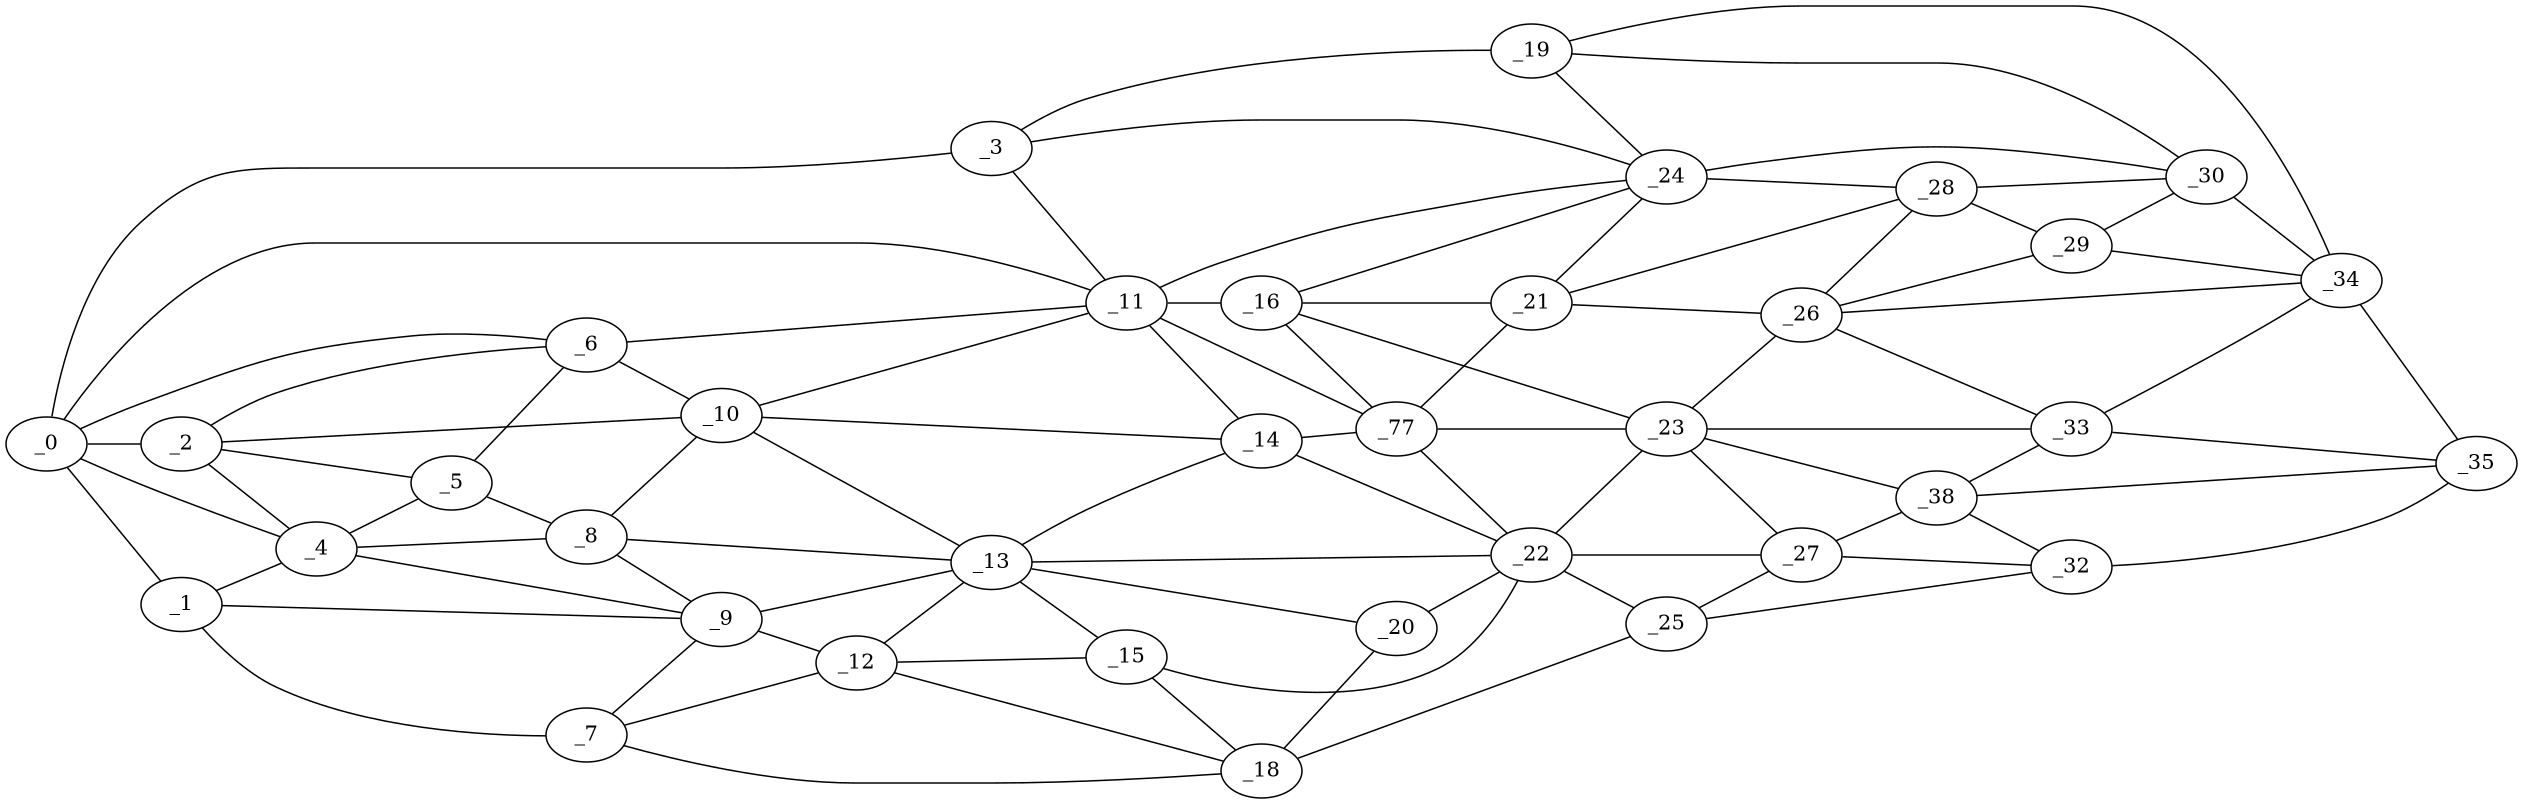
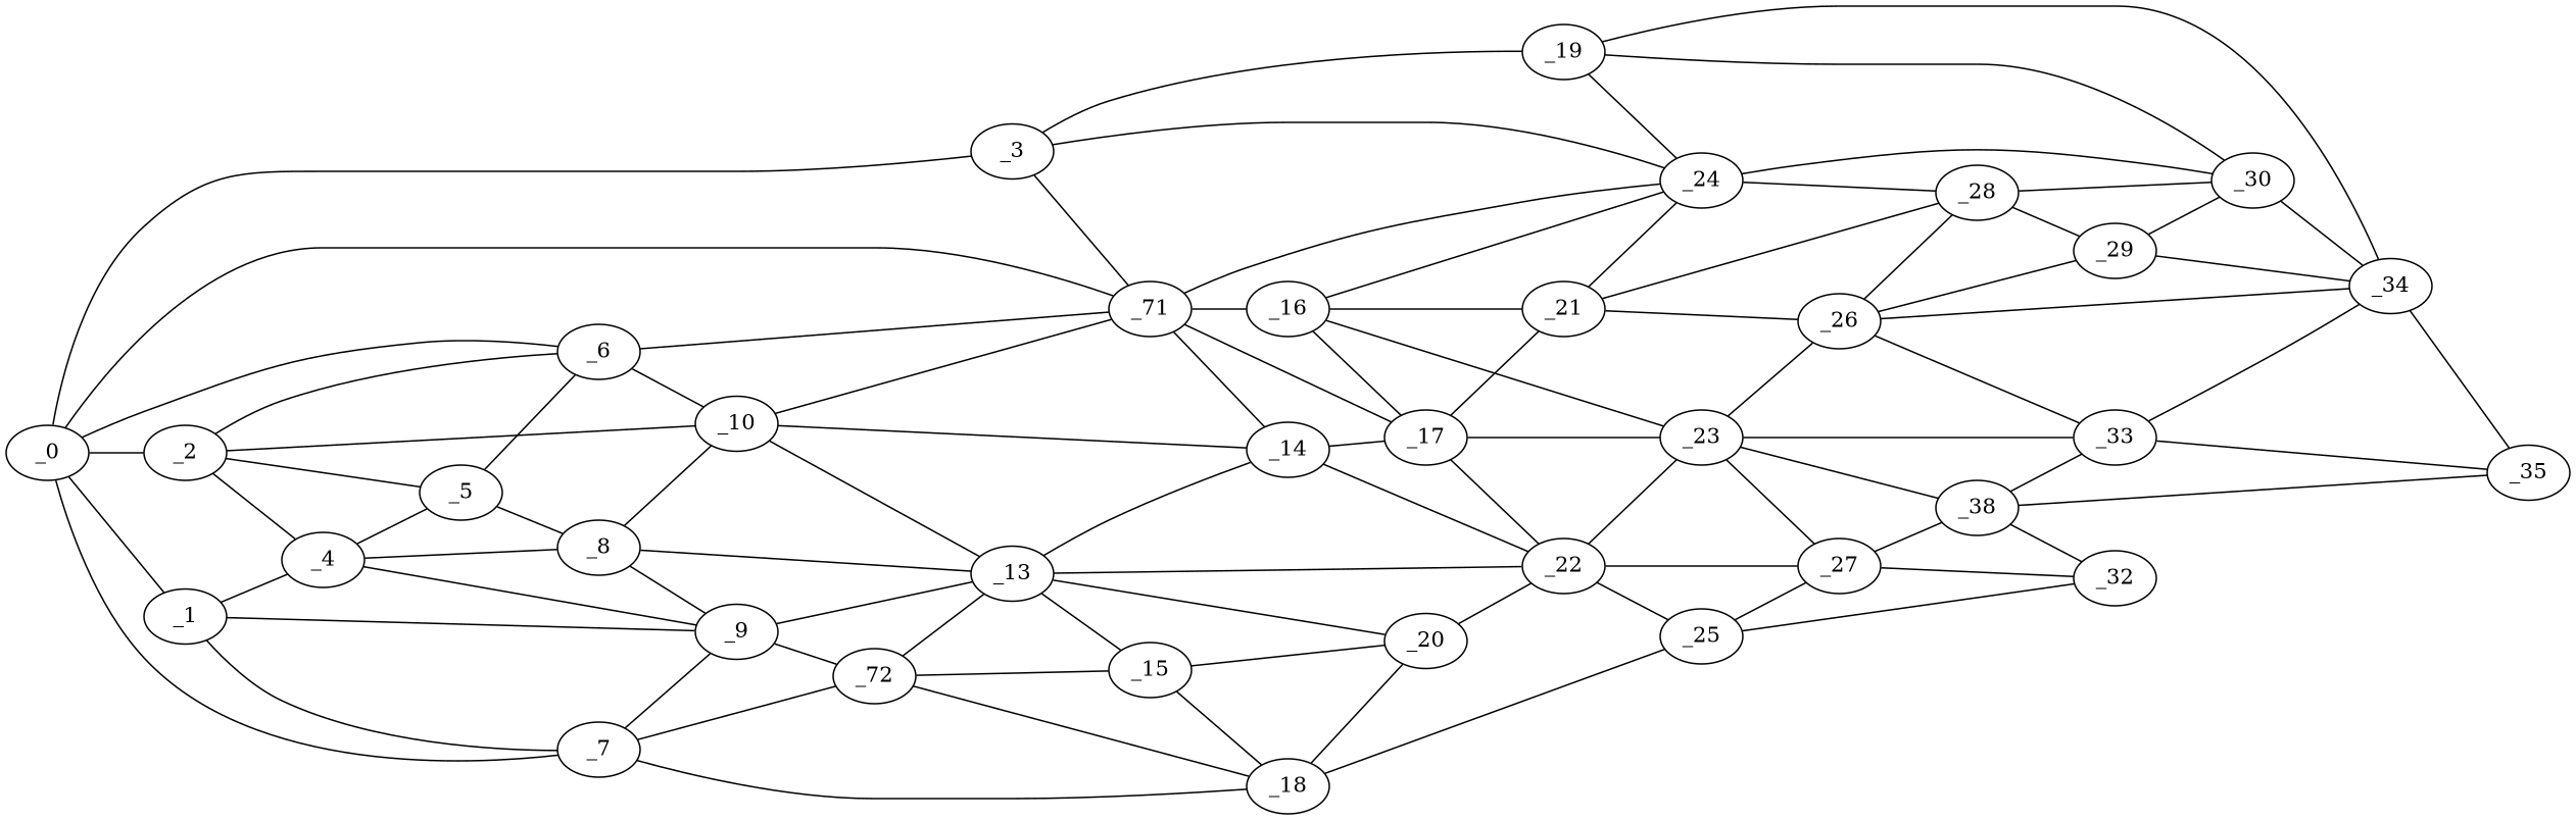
  graph {
    rankdir=LR
    node [x=55 y=69]
    edge [valence=2]
    _0 [x=32]
    _1 [x=45 y=103]
    _2 [x=46 y=79]
    _3 [x=47 y=7]
    _4 [x=48 y=87]
    _6 [y=75]
-   _11 [x=65 y=72]
+   _11 [x=65 y=72 label=_71]
    _7 [y=109]
    _9 [x=60 y=98]
    _5 [x=54 y=80]
    _10 [x=61 y=77]
    _19 [x=77 y=7]
    _24 [x=88 y=48]
    _8 [x=56 y=88]
    _14 [x=70 y=80]
    _16 [x=73]
-   _17 [x=74 y=78 label=_77]
-   _12 [x=67 y=98]
+   _17 [x=74 y=78]
+   _12 [x=67 y=98 label=_72]
    _18 [x=74 y=112]
    _13 [x=68 y=91]
    _30 [x=97 y=64]
    _34 [x=101 y=73]
    _28 [x=93 y=63]
    _22 [x=84 y=90]
    _21 [x=82]
    _23 [x=86 y=81]
    _15 [x=70 y=99]
    _20 [x=78 y=97]
    _25 [x=88 y=102]
    _35 [x=106 y=87]
    _29 [x=93]
    _27 [x=91 y=94]
    _32 [x=99 y=94]
    _26 [x=89 y=72]
    n35 [label=_38 x=98 y=85]
    _33 [x=100 y=81]
    _0 -- _1 [valence=1]
    _0 -- _2 [valence=1]
    _0 -- _3 [valence=1]
-   _0 -- _4 [valence=1]
+   _0 -- _7 [valence=1]
    _0 -- _6
    _0 -- _11 [valence=1]
    _1 -- _4 [valence=1]
    _1 -- _7 [valence=1]
    _1 -- _9
    _2 -- _4
    _2 -- _6 [valence=1]
    _2 -- _5
    _2 -- _10
    _3 -- _11 [valence=1]
    _3 -- _19 [valence=1]
    _3 -- _24
    _4 -- _9
    _4 -- _5
    _4 -- _8
    _6 -- _11 [valence=1]
    _6 -- _10 [valence=1]
    _11 -- _24
    _11 -- _14 [valence=1]
    _11 -- _16
    _11 -- _17
    _7 -- _9
    _7 -- _12
    _7 -- _18 [valence=1]
    _9 -- _12
    _9 -- _13 [valence=1]
    _5 -- _6
    _5 -- _8 [valence=1]
    _10 -- _11
    _10 -- _14
    _10 -- _13
    _19 -- _24
    _19 -- _30
    _19 -- _34 [valence=1]
    _24 -- _30 [valence=1]
    _24 -- _28
    _8 -- _9 [valence=1]
    _8 -- _10 [valence=1]
    _8 -- _13
    _14 -- _17
    _14 -- _22 [valence=1]
    _16 -- _24
    _16 -- _17
    _16 -- _21
    _16 -- _23 [valence=1]
    _17 -- _22
    _17 -- _21
    _17 -- _23
    _12 -- _18
    _12 -- _13 [valence=1]
    _12 -- _15
    _18 -- _20
    _18 -- _25 [valence=1]
    _13 -- _14 [valence=1]
    _13 -- _22
    _13 -- _15
    _13 -- _20 [valence=1]
    _30 -- _34
    _34 -- _35 [valence=1]
    _28 -- _30
    _28 -- _29 [valence=1]
    _22 -- _23
    _22 -- _25
    _22 -- _27
    _21 -- _24
    _21 -- _28
    _21 -- _26 [valence=1]
    _23 -- _27
    _23 -- _26
    _23 -- n35 [valence=1]
    _23 -- _33 [valence=1]
    _15 -- _18 [valence=1]
-   _15 -- _22 [valence=1]
+   _15 -- _20 [valence=1]
    _20 -- _22
    _25 -- _27
    _25 -- _32 [valence=1]
    _29 -- _30
    _29 -- _34 [valence=1]
    _27 -- _32
    _27 -- n35 [valence=1]
-   _32 -- _35 [valence=1]
    _26 -- _34
    _26 -- _28
    _26 -- _29
    _26 -- _33 [valence=1]
    n35 -- _35 [valence=1]
    n35 -- _32
    n35 -- _33
    _33 -- _34
    _33 -- _35 [valence=1]
  }
